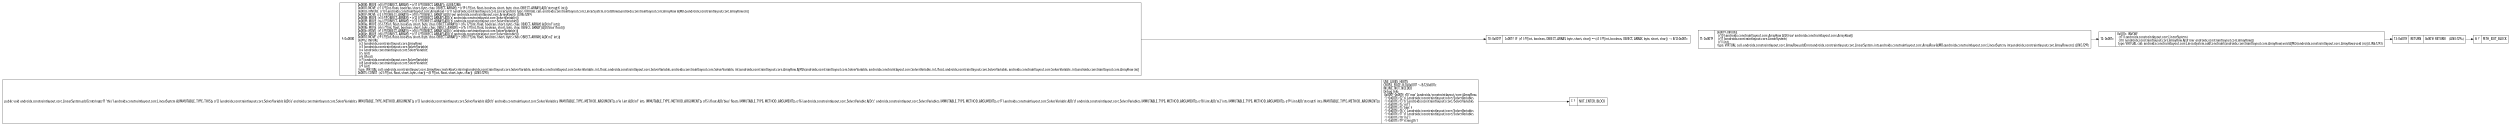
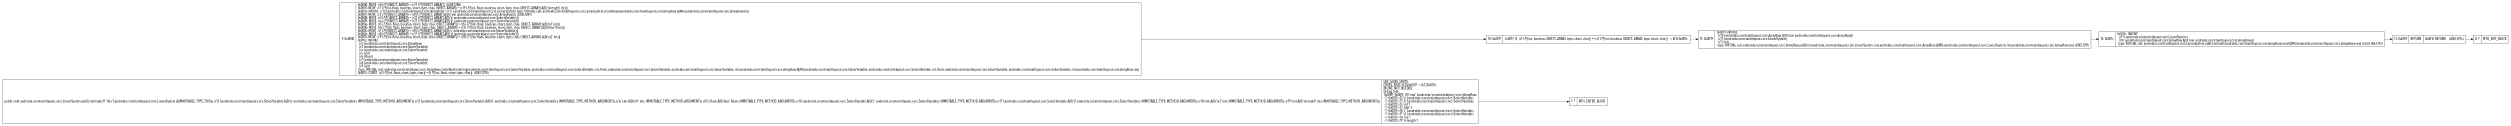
  digraph {
    fontname="Fira Sans"
    rankdir=LR
    node [fontname="Fira Sans" shape=record]
    edge [fontname="Fira Sans"]
-   n1 [label="{7\:\ ?|NOT_ENTER_BLOCK\l}"]
+   n1 [label="{7\:\ ?|MTH_ENTER_BLOCK\l}"]
    n2 [label="{9\:\ 0x0000|0x0000: MOVE  (r0 I:??[OBJECT, ARRAY]) = (r11 I:??[OBJECT, ARRAY])  (LINE:1288)\l0x0001: MOVE  (r1 I:??[int, float, boolean, short, byte, char, OBJECT, ARRAY]) = (r19 I:??[int, float, boolean, short, byte, char, OBJECT, ARRAY] A[D('strength' int)]) \l0x0003: INVOKE  (r10 I:androidx.constraintlayout.core.ArrayRow) = (r11 I:androidx.constraintlayout.core.LinearSystem) type: VIRTUAL call: androidx.constraintlayout.core.LinearSystem.createRow():androidx.constraintlayout.core.ArrayRow A[MD:():androidx.constraintlayout.core.ArrayRow (m)]\l0x0007: MOVE  (r2 I:??[OBJECT, ARRAY]) = (r10 I:??[OBJECT, ARRAY] A[D('row' androidx.constraintlayout.core.ArrayRow)])  (LINE:1289)\l0x0008: MOVE  (r3 I:??[OBJECT, ARRAY]) = (r12 I:??[OBJECT, ARRAY] A[D('a' androidx.constraintlayout.core.SolverVariable)]) \l0x0009: MOVE  (r4 I:??[OBJECT, ARRAY]) = (r13 I:??[OBJECT, ARRAY] A[D('b' androidx.constraintlayout.core.SolverVariable)]) \l0x000a: MOVE  (r5 I:??[int, float, boolean, short, byte, char, OBJECT, ARRAY]) = (r14 I:??[int, float, boolean, short, byte, char, OBJECT, ARRAY] A[D('m1' int)]) \l0x000b: MOVE  (r6 I:??[int, float, boolean, short, byte, char, OBJECT, ARRAY]) = (r15 I:??[int, float, boolean, short, byte, char, OBJECT, ARRAY] A[D('bias' float)]) \l0x000c: MOVE  (r7 I:??[OBJECT, ARRAY]) = (r16 I:??[OBJECT, ARRAY] A[D('c' androidx.constraintlayout.core.SolverVariable)]) \l0x000e: MOVE  (r8 I:??[OBJECT, ARRAY]) = (r17 I:??[OBJECT, ARRAY] A[D('d' androidx.constraintlayout.core.SolverVariable)]) \l0x0010: MOVE  (r9 I:??[int, float, boolean, short, byte, char, OBJECT, ARRAY]) = (r18 I:??[int, float, boolean, short, byte, char, OBJECT, ARRAY] A[D('m2' int)]) \l0x0912: INVOKE  \l  (r2 I:androidx.constraintlayout.core.ArrayRow)\l  (r3 I:androidx.constraintlayout.core.SolverVariable)\l  (r4 I:androidx.constraintlayout.core.SolverVariable)\l  (r5 I:int)\l  (r6 I:float)\l  (r7 I:androidx.constraintlayout.core.SolverVariable)\l  (r8 I:androidx.constraintlayout.core.SolverVariable)\l  (r9 I:int)\l type: VIRTUAL call: androidx.constraintlayout.core.ArrayRow.createRowCentering(androidx.constraintlayout.core.SolverVariable, androidx.constraintlayout.core.SolverVariable, int, float, androidx.constraintlayout.core.SolverVariable, androidx.constraintlayout.core.SolverVariable, int):androidx.constraintlayout.core.ArrayRow A[MD:(androidx.constraintlayout.core.SolverVariable, androidx.constraintlayout.core.SolverVariable, int, float, androidx.constraintlayout.core.SolverVariable, androidx.constraintlayout.core.SolverVariable, int):androidx.constraintlayout.core.ArrayRow (m)]\l0x0015: CONST  (r2 I:??[int, float, short, byte, char]) = (8 ??[int, float, short, byte, char])  (LINE:1290)\l}"]
    n3 [label="{10\:\ 0x0017|0x0017: IF  (r1 I:??[int, boolean, OBJECT, ARRAY, byte, short, char]) == (r2 I:??[int, boolean, OBJECT, ARRAY, byte, short, char])  \-\> B:12:0x001c \l}"]
    n4 [label="{11\:\ 0x0019|0x0019: INVOKE  \l  (r10 I:androidx.constraintlayout.core.ArrayRow A[D('row' androidx.constraintlayout.core.ArrayRow)])\l  (r11 I:androidx.constraintlayout.core.LinearSystem)\l  (r1 I:int)\l type: VIRTUAL call: androidx.constraintlayout.core.ArrayRow.addError(androidx.constraintlayout.core.LinearSystem, int):androidx.constraintlayout.core.ArrayRow A[MD:(androidx.constraintlayout.core.LinearSystem, int):androidx.constraintlayout.core.ArrayRow (m)] (LINE:1291)\l}"]
    n5 [label="{12\:\ 0x001c|0x001c: INVOKE  \l  (r11 I:androidx.constraintlayout.core.LinearSystem)\l  (r10 I:androidx.constraintlayout.core.ArrayRow A[D('row' androidx.constraintlayout.core.ArrayRow)])\l type: VIRTUAL call: androidx.constraintlayout.core.LinearSystem.addConstraint(androidx.constraintlayout.core.ArrayRow):void A[MD:(androidx.constraintlayout.core.ArrayRow):void (m)] (LINE:1293)\l}"]
    n6 [label="{13\:\ 0x001f|RETURN\l|0x001f: RETURN    (LINE:1294)\l}"]
    n7 [label="{8\:\ ?|MTH_EXIT_BLOCK\l}"]
    n8 [label="{public void androidx.constraintlayout.core.LinearSystem.addCentering((r11 'this' I:androidx.constraintlayout.core.LinearSystem A[IMMUTABLE_TYPE, THIS]), (r12 I:androidx.constraintlayout.core.SolverVariable A[D('a' androidx.constraintlayout.core.SolverVariable), IMMUTABLE_TYPE, METHOD_ARGUMENT]), (r13 I:androidx.constraintlayout.core.SolverVariable A[D('b' androidx.constraintlayout.core.SolverVariable), IMMUTABLE_TYPE, METHOD_ARGUMENT]), (r14 I:int A[D('m1' int), IMMUTABLE_TYPE, METHOD_ARGUMENT]), (r15 I:float A[D('bias' float), IMMUTABLE_TYPE, METHOD_ARGUMENT]), (r16 I:androidx.constraintlayout.core.SolverVariable A[D('c' androidx.constraintlayout.core.SolverVariable), IMMUTABLE_TYPE, METHOD_ARGUMENT]), (r17 I:androidx.constraintlayout.core.SolverVariable A[D('d' androidx.constraintlayout.core.SolverVariable), IMMUTABLE_TYPE, METHOD_ARGUMENT]), (r18 I:int A[D('m2' int), IMMUTABLE_TYPE, METHOD_ARGUMENT]), (r19 I:int A[D('strength' int), IMMUTABLE_TYPE, METHOD_ARGUMENT]))  | USE_LINES_HINTS\lCROSS_EDGE: B:10:0x0017 \-\> B:12:0x001c\lINLINE_NOT_NEEDED\lDebug Info:\l  0x0007\-0x001f: r10 'row' Landroidx\/constraintlayout\/core\/ArrayRow;\l  \-1 \-0x001f: r12 'a' Landroidx\/constraintlayout\/core\/SolverVariable;\l  \-1 \-0x001f: r13 'b' Landroidx\/constraintlayout\/core\/SolverVariable;\l  \-1 \-0x001f: r14 'm1' I\l  \-1 \-0x001f: r15 'bias' F\l  \-1 \-0x001f: r16 'c' Landroidx\/constraintlayout\/core\/SolverVariable;\l  \-1 \-0x001f: r17 'd' Landroidx\/constraintlayout\/core\/SolverVariable;\l  \-1 \-0x001f: r18 'm2' I\l  \-1 \-0x001f: r19 'strength' I\l}"]
    n2 -> n3
+   n3 -> n4 [style=dashed]
    n4 -> n5
    n5 -> n6
    n6 -> n7
    n8 -> n1
  }
